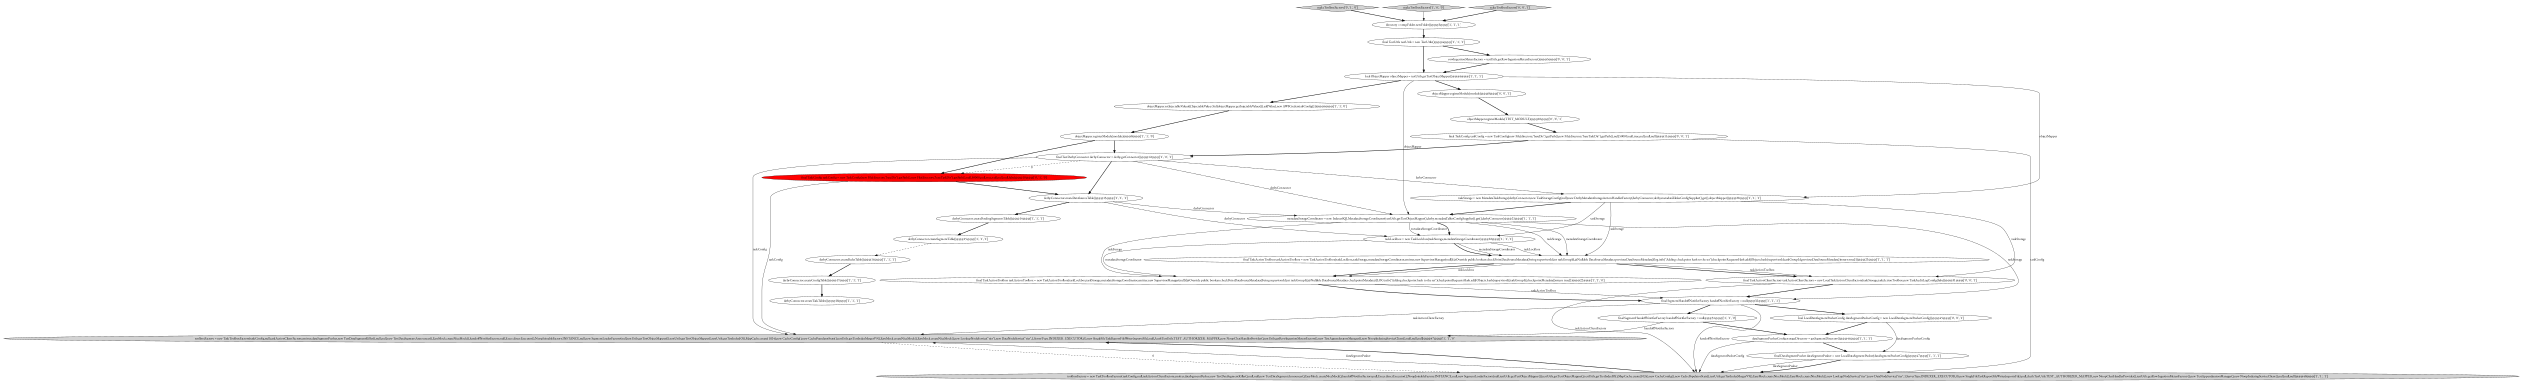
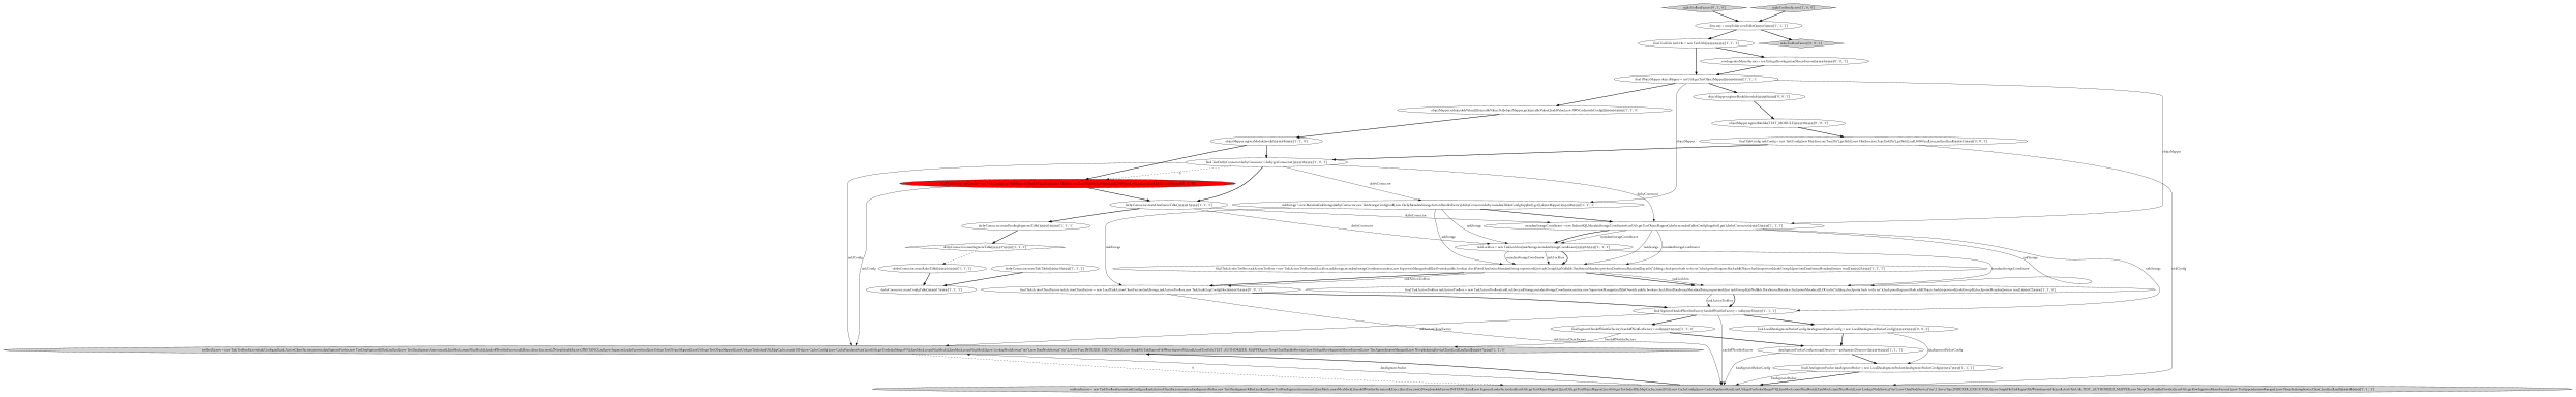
  digraph {
    fontname="EB Garamond"
    node [fillcolor=white fontname="EB Garamond" shape=ellipse style=filled]
    edge [fontname="EB Garamond" style=bold]
    n1 [label="objectMapper.setInjectableValues(((InjectableValues.Std)objectMapper.getInjectableValues()).addValue(,new AWSCredentialsConfig()))@@@6@@@['1', '1', '0']"]
    n2 [label="objectMapper.registerModule(module)@@@8@@@['1', '1', '0']"]
    n3 [fillcolor=red label="final TaskConfig taskConfig = new TaskConfig(new File(directory,\"baseDir\").getPath(),new File(directory,\"baseTaskDir\").getPath(),null,50000,null,true,null,null,null,false)@@@10@@@['0', '1', '0']"]
    n4 [label="final TestDerbyConnector derbyConnector = derby.getConnector()@@@12@@@['1', '0', '1']"]
    n5 [fillcolor=lightgray label="toolboxFactory = new TaskToolboxFactory(taskConfig,null,taskActionClientFactory,emitter,dataSegmentPusher,new TestDataSegmentKiller(),null,null,new TestDataSegmentAnnouncer(),EasyMock.createNiceMock(),handoffNotifierFactory,null,Execs.directExecutor(),NoopJoinableFactory.INSTANCE,null,new SegmentLoaderFactory(null,testUtils.getTestObjectMapper()),testUtils.getTestObjectMapper(),testUtils.getTestIndexIO(),MapCache.create(1024),new CacheConfig(),new CachePopulatorStats(),testUtils.getTestIndexMergerV9(),EasyMock.createNiceMock(),EasyMock.createNiceMock(),new LookupNodeService(\"tier\"),new DataNodeService(\"tier\",1,ServerType.INDEXER_EXECUTOR,0),new SingleFileTaskReportFileWriter(reportsFile),null,AuthTestUtils.TEST_AUTHORIZER_MAPPER,new NoopChatHandlerProvider(),testUtils.getRowIngestionMetersFactory(),new TestAppenderatorsManager(),new NoopIndexingServiceClient(),null,null,null)@@@47@@@['1', '1', '0']"]
    n6 [fillcolor=lightgray label="toolboxFactory = new TaskToolboxFactory(taskConfig,null,taskActionClientFactory,emitter,dataSegmentPusher,new TestDataSegmentKiller(),null,null,new TestDataSegmentAnnouncer(),EasyMock.createNiceMock(),handoffNotifierFactory,null,Execs.directExecutor(),NoopJoinableFactory.INSTANCE,null,new SegmentLoaderFactory(null,testUtils.getTestObjectMapper()),testUtils.getTestObjectMapper(),testUtils.getTestIndexIO(),MapCache.create(1024),new CacheConfig(),new CachePopulatorStats(),testUtils.getTestIndexMergerV9(),EasyMock.createNiceMock(),EasyMock.createNiceMock(),new LookupNodeService(\"tier\"),new DataNodeService(\"tier\",1,ServerType.INDEXER_EXECUTOR,0),new SingleFileTaskReportFileWriter(reportsFile),null,AuthTestUtils.TEST_AUTHORIZER_MAPPER,new NoopChatHandlerProvider(),testUtils.getRowIngestionMetersFactory(),new TestAppenderatorsManager(),new NoopIndexingServiceClient(),null,null,null)@@@48@@@['1', '1', '1']"]
    n7 [label="metadataStorageCoordinator = new IndexerSQLMetadataStorageCoordinator(testUtils.getTestObjectMapper(),derby.metadataTablesConfigSupplier().get(),derbyConnector)@@@21@@@['1', '1', '1']"]
    n8 [label="final SegmentHandoffNotifierFactory handoffNotifierFactory = null@@@32@@@['1', '1', '1']"]
    n9 [label="taskLockbox = new TaskLockbox(taskStorage,metadataStorageCoordinator)@@@22@@@['1', '1', '1']"]
    n10 [label="final TaskActionToolbox taskActionToolbox = new TaskActionToolbox(taskLockbox,taskStorage,metadataStorageCoordinator,emitter,new SupervisorManager(null){@Override public boolean checkPointDataSourceMetadata(String supervisorId,int taskGroupId,@Nullable DataSourceMetadata checkpointMetadata){LOG.info(\"Adding checkpoint hash to the set\")checkpointRequestsHash.add(Objects.hash(supervisorId,taskGroupId,checkpointMetadata))return true}})@@@22@@@['1', '1', '0']"]
    n11 [label="final TaskActionToolbox taskActionToolbox = new TaskActionToolbox(taskLockbox,taskStorage,metadataStorageCoordinator,emitter,new SupervisorManager(null){@Override public boolean checkPointDataSourceMetadata(String supervisorId,int taskGroupId,@Nullable DataSourceMetadata previousDataSourceMetadata){log.info(\"Adding checkpoint hash to the set\")checkpointRequestsHash.add(Objects.hash(supervisorId,taskGroupId,previousDataSourceMetadata))return true}})@@@23@@@['1', '1', '1']"]
    n12 [label="final SegmentHandoffNotifierFactory handoffNotifierFactory = null@@@31@@@['1', '1', '0']"]
    n13 [label="final LocalDataSegmentPusherConfig dataSegmentPusherConfig = new LocalDataSegmentPusherConfig()@@@45@@@['0', '0', '1']"]
    n14 [label="final TaskActionClientFactory taskActionClientFactory = new LocalTaskActionClientFactory(taskStorage,taskActionToolbox,new TaskAuditLogConfig(false))@@@31@@@['0', '0', '1']"]
    n15 [label="dataSegmentPusherConfig.storageDirectory = getSegmentDirectory()@@@46@@@['1', '1', '1']"]
    n16 [label="final DataSegmentPusher dataSegmentPusher = new LocalDataSegmentPusher(dataSegmentPusherConfig)@@@47@@@['1', '1', '1']"]
    n17 [label="derbyConnector.createRulesTable()@@@16@@@['1', '1', '1']"]
    n18 [label="derbyConnector.createConfigTable()@@@17@@@['1', '1', '1']"]
    n19 [label="derbyConnector.createTaskTables()@@@18@@@['1', '1', '1']"]
    n20 [label="final ObjectMapper objectMapper = testUtils.getTestObjectMapper()@@@6@@@['1', '1', '1']"]
    n21 [label="taskStorage = new MetadataTaskStorage(derbyConnector,new TaskStorageConfig(null),new DerbyMetadataStorageActionHandlerFactory(derbyConnector,derby.metadataTablesConfigSupplier().get(),objectMapper))@@@20@@@['1', '1', '1']"]
    n22 [label="objectMapper.registerModule(module)@@@8@@@['0', '0', '1']"]
    n23 [label="objectMapper.registerModule(TEST_MODULE)@@@10@@@['0', '0', '1']"]
    n24 [fillcolor=lightgray label="makeToolboxFactory['0', '1', '0']" shape=diamond]
    n25 [label="directory = tempFolder.newFolder()@@@3@@@['1', '1', '1']"]
    n26 [label="final TestUtils testUtils = new TestUtils()@@@4@@@['1', '1', '1']"]
    n27 [label="final TaskConfig taskConfig = new TaskConfig(new File(directory,\"baseDir\").getPath(),new File(directory,\"baseTaskDir\").getPath(),null,50000,null,true,null,null,null)@@@11@@@['0', '0', '1']"]
    n28 [label="derbyConnector.createPendingSegmentsTable()@@@14@@@['1', '1', '1']"]
-   n29 [label="derbyConnector.createSegmentTable()@@@15@@@['1', '1', '1']"]
+   n29 [label="derbyConnector.createSegmentTable()@@@15@@@['1', '1', '1']" shape=diamond]
    n30 [label="rowIngestionMetersFactory = testUtils.getRowIngestionMetersFactory()@@@5@@@['0', '0', '1']"]
    n31 [fillcolor=lightgray label="makeToolboxFactory['1', '0', '0']" shape=diamond]
    n32 [label="derbyConnector.createDataSourceTable()@@@13@@@['1', '1', '1']"]
    n33 [fillcolor=lightgray label="makeToolboxFactory['0', '0', '1']" shape=diamond]
    n1 -> n2
    n2 -> n3
    n2 -> n4
    n3 -> n5 [label=taskConfig style=solid]
    n3 -> n32
    n4 -> n3 [label=0 style=dashed]
    n4 -> n5 [label=taskConfig style=solid]
    n4 -> n7 [label=derbyConnector style=solid]
    n4 -> n21 [label=derbyConnector style=solid]
    n4 -> n32
    n5 -> n6 [label=0 style=dashed]
    n6 -> n5 [label=dataSegmentPusher style=solid]
    n6 -> n5
    n7 -> n8 [label=taskStorage style=solid]
    n7 -> n9 [label=metadataStorageCoordinator style=solid]
    n7 -> n9
    n7 -> n10 [label=taskStorage style=solid]
    n7 -> n11 [label=taskStorage style=solid]
    n7 -> n11 [label=metadataStorageCoordinator style=solid]
    n8 -> n5 [label=taskActionClientFactory style=solid]
    n8 -> n6 [label=handoffNotifierFactory style=solid]
    n8 -> n12
    n8 -> n13
    n9 -> n10 [label=metadataStorageCoordinator style=solid]
    n9 -> n11
    n9 -> n11 [label=metadataStorageCoordinator style=solid]
    n9 -> n11 [label=taskLockbox style=solid]
    n10 -> n8
    n10 -> n8 [label=taskActionToolbox style=solid]
    n11 -> n10
    n11 -> n10 [label=taskLockbox style=solid]
    n11 -> n14
    n11 -> n14 [label=taskActionToolbox style=solid]
    n12 -> n5 [label=handoffNotifierFactory style=solid]
    n12 -> n15
    n13 -> n15
    n13 -> n16 [label=dataSegmentPusherConfig style=solid]
    n14 -> n6 [label=taskActionClientFactory style=solid]
    n14 -> n8
    n15 -> n6 [label=dataSegmentPusherConfig style=solid]
    n15 -> n16
    n16 -> n6
    n16 -> n6 [label=dataSegmentPusher style=solid]
    n17 -> n18
-   n18 -> n19
+   n19 -> n18
    n20 -> n1
    n20 -> n7 [label=objectMapper style=solid]
    n20 -> n21 [label=objectMapper style=solid]
    n20 -> n22
    n21 -> n7
    n21 -> n9 [label=taskStorage style=solid]
    n21 -> n11 [label=taskStorage style=solid]
    n21 -> n14 [label=taskStorage style=solid]
    n22 -> n23
    n23 -> n27
    n24 -> n25
    n25 -> n26
    n26 -> n20
    n26 -> n30
    n27 -> n4
    n27 -> n6 [label=taskConfig style=solid]
    n28 -> n29
    n29 -> n17 [style=dashed]
    n30 -> n20
-   n31 -> n25 [style=solid]
+   n31 -> n25
    n32 -> n7 [label=derbyConnector style=solid]
    n32 -> n9 [label=derbyConnector style=solid]
    n32 -> n28
-   n33 -> n25
+   n25 -> n33
  }
